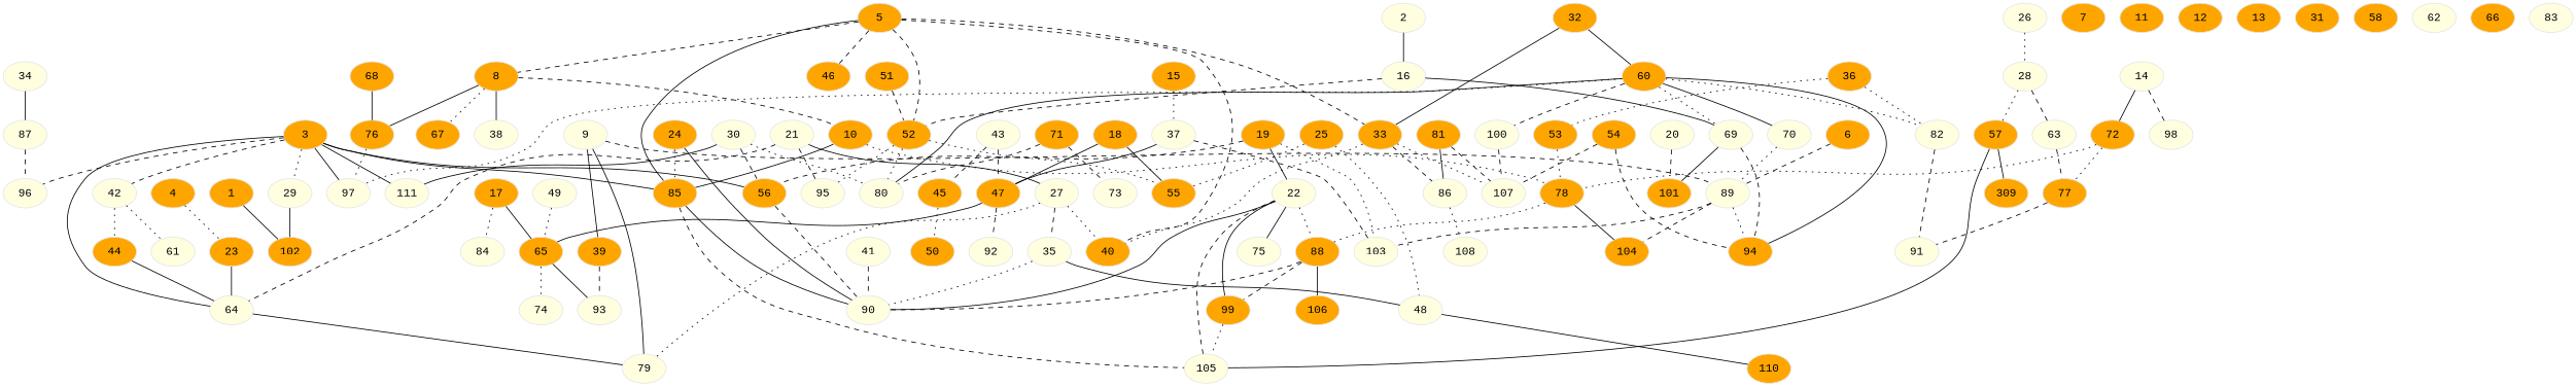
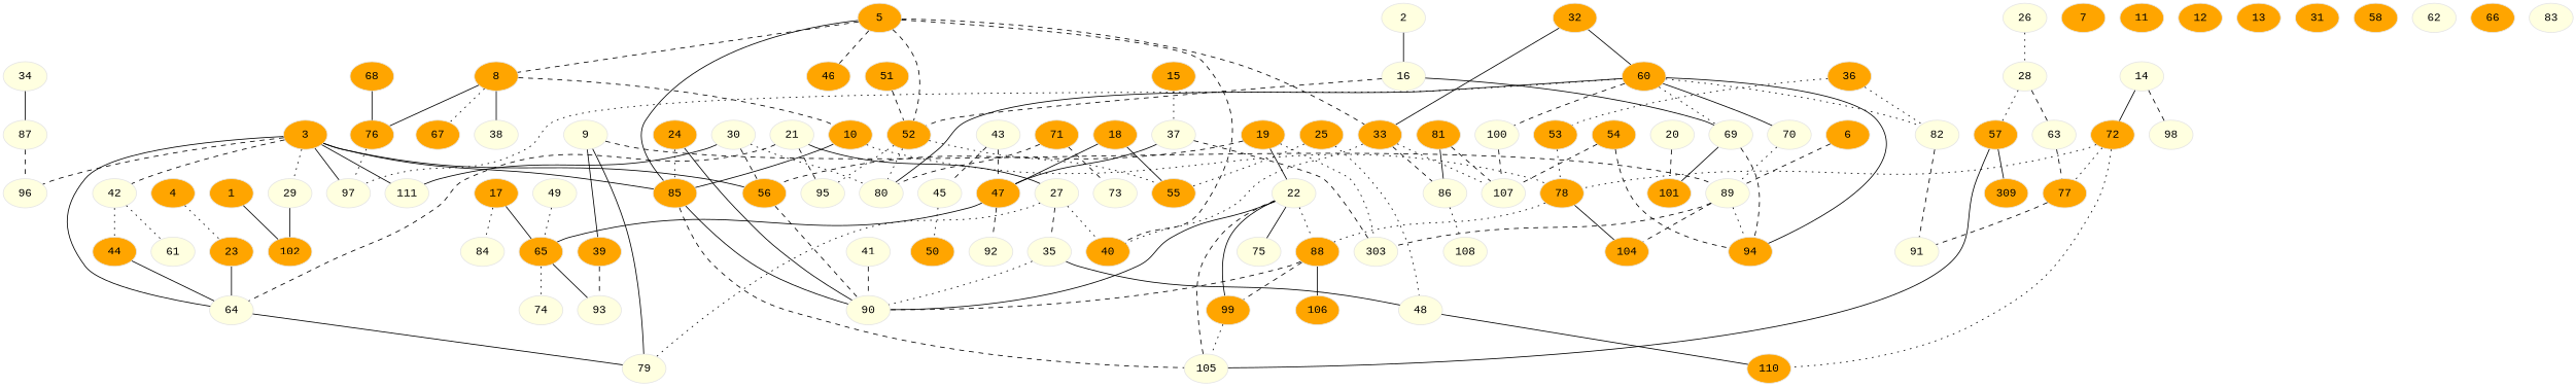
  graph {
    fontname="Liberation Mono"
    node [color=gray90 fillcolor=orange fontname="Liberation Mono" style=filled]
    edge [fontname="Liberation Mono" style=solid]
    1
    102
    2 [fillcolor=lightyellow]
    16 [fillcolor=lightyellow]
    52
    69 [fillcolor=lightyellow]
    29 [fillcolor=lightyellow]
    3
    42 [fillcolor=lightyellow]
    56
    64 [fillcolor=lightyellow]
    85
    96 [fillcolor=lightyellow]
    97 [fillcolor=lightyellow]
    111 [fillcolor=lightyellow]
    44
    61 [fillcolor=lightyellow]
    90 [fillcolor=lightyellow]
    79 [fillcolor=lightyellow]
    105 [fillcolor=lightyellow]
    4
    23
    5
    8
    33
    40
    46
    10
    38 [fillcolor=lightyellow]
    67
    76
    86 [fillcolor=lightyellow]
    107 [fillcolor=lightyellow]
    55
    95 [fillcolor=lightyellow]
    80 [fillcolor=lightyellow]
    89 [fillcolor=lightyellow]
    6
    94
-   103 [fillcolor=lightyellow]
+   103 [fillcolor=lightyellow label=303]
    104
    7
    78
    9 [fillcolor=lightyellow]
    39
    93 [fillcolor=lightyellow]
    88
    11
    12
    13
    14 [fillcolor=lightyellow]
    72
    98 [fillcolor=lightyellow]
    110
    77
    37 [fillcolor=lightyellow]
    15
    47
    101
    17
    65
    84 [fillcolor=lightyellow]
    74 [fillcolor=lightyellow]
    18
    92 [fillcolor=lightyellow]
    19
    22 [fillcolor=lightyellow]
    75 [fillcolor=lightyellow]
    99
    20 [fillcolor=lightyellow]
    21 [fillcolor=lightyellow]
    27 [fillcolor=lightyellow]
    35 [fillcolor=lightyellow]
    106
    24
    25
    48 [fillcolor=lightyellow]
    26 [fillcolor=lightyellow]
    28 [fillcolor=lightyellow]
    57
    63 [fillcolor=lightyellow]
    n82 [label=309]
    30 [fillcolor=lightyellow]
    31
    32
    60
    82 [fillcolor=lightyellow]
    70 [fillcolor=lightyellow]
    100 [fillcolor=lightyellow]
    108 [fillcolor=lightyellow]
    34 [fillcolor=lightyellow]
    87 [fillcolor=lightyellow]
    36
    53
    91 [fillcolor=lightyellow]
    41 [fillcolor=lightyellow]
    43 [fillcolor=lightyellow]
-   45
+   45 [fillcolor=lightyellow]
    50
    49 [fillcolor=lightyellow]
    51
    54
    58
    62 [fillcolor=lightyellow]
    66
    68
    71
    73 [fillcolor=lightyellow]
    81
    83 [fillcolor=lightyellow]
    1 -- 102
    2 -- 16
    16 -- 52 [style=dashed]
    16 -- 69
    52 -- 55 [style=dotted]
    52 -- 95 [style=dotted]
    52 -- 80 [style=dotted]
    69 -- 94 [style=dashed]
    69 -- 101
    29 -- 102
    3 -- 29 [style=dotted]
    3 -- 42 [style=dashed]
    3 -- 56
    3 -- 64
    3 -- 85
    3 -- 96 [style=dashed]
    3 -- 97
    3 -- 111
    42 -- 44 [style=dotted]
    42 -- 61 [style=dotted]
    56 -- 90 [style=dashed]
    64 -- 79
    85 -- 90
    85 -- 105 [style=dashed]
    44 -- 64
    4 -- 23 [style=dotted]
    23 -- 64
    5 -- 52 [style=dashed]
    5 -- 85
    5 -- 8 [style=dashed]
    5 -- 33 [style=dashed]
    5 -- 40 [style=dashed]
    5 -- 46 [style=dashed]
    8 -- 10 [style=dashed]
    8 -- 38
    8 -- 67 [style=dotted]
    8 -- 76
    33 -- 40 [style=dotted]
    33 -- 86 [style=dashed]
    33 -- 107 [style=dotted]
    10 -- 85
    10 -- 78 [style=dotted]
    76 -- 97 [style=dotted]
    86 -- 108 [style=dotted]
    89 -- 94 [style=dotted]
    89 -- 103 [style=dashed]
    89 -- 104 [style=dashed]
    6 -- 89 [style=dashed]
    78 -- 104
    78 -- 88 [style=dotted]
    9 -- 79
    9 -- 89 [style=dashed]
    9 -- 39
    39 -- 93 [style=dashed]
    88 -- 90 [style=dashed]
    88 -- 99 [style=dashed]
    88 -- 106
    14 -- 72
    14 -- 98 [style=dashed]
    72 -- 78 [style=dotted]
+   72 -- 110 [style=dotted]
    72 -- 77 [style=dotted]
    77 -- 91 [style=dashed]
    37 -- 103 [style=dashed]
    37 -- 47
    15 -- 37 [style=dotted]
    47 -- 65
    47 -- 92 [style=dashed]
    17 -- 65
    17 -- 84 [style=dotted]
    65 -- 93
    65 -- 74 [style=dotted]
    18 -- 55
    18 -- 47
    19 -- 56 [style=dashed]
    19 -- 103 [style=dotted]
    19 -- 22
    22 -- 90
    22 -- 105 [style=dashed]
    22 -- 88 [style=dotted]
    22 -- 75
    22 -- 99
    99 -- 105 [style=dotted]
    20 -- 101 [style=dashed]
    21 -- 64 [style=dashed]
    21 -- 95 [style=dashed]
    21 -- 27
    27 -- 79 [style=dotted]
    27 -- 40 [style=dotted]
    27 -- 35 [style=dashed]
    35 -- 90 [style=dotted]
    35 -- 48
    24 -- 85 [style=dotted]
    24 -- 90
    25 -- 55 [style=dotted]
    25 -- 48 [style=dotted]
    48 -- 110
    26 -- 28 [style=dotted]
    28 -- 57 [style=dotted]
    28 -- 63 [style=dashed]
    57 -- 105
    57 -- n82
    63 -- 77 [style=dashed]
    30 -- 56 [style=dashed]
    30 -- 111
    30 -- 80 [style=dotted]
    32 -- 33
    32 -- 60
    60 -- 69 [style=dotted]
    60 -- 97 [style=dotted]
    60 -- 80
    60 -- 94
    60 -- 82 [style=dotted]
    60 -- 70
    60 -- 100 [style=dashed]
    82 -- 91 [style=dashed]
    70 -- 89 [style=dotted]
    100 -- 107 [style=dashed]
    34 -- 87
    87 -- 96 [style=dashed]
    36 -- 82 [style=dotted]
    36 -- 53 [style=dotted]
    53 -- 78 [style=dotted]
    41 -- 90 [style=dashed]
    43 -- 47 [style=dashed]
    43 -- 45 [style=dashed]
    45 -- 50 [style=dotted]
    49 -- 65 [style=dotted]
    51 -- 52 [style=dashed]
    54 -- 107 [style=dashed]
    54 -- 94 [style=dashed]
    68 -- 76
    71 -- 80 [style=dashed]
    71 -- 73 [style=dashed]
    81 -- 86
    81 -- 107 [style=dashed]
  }
